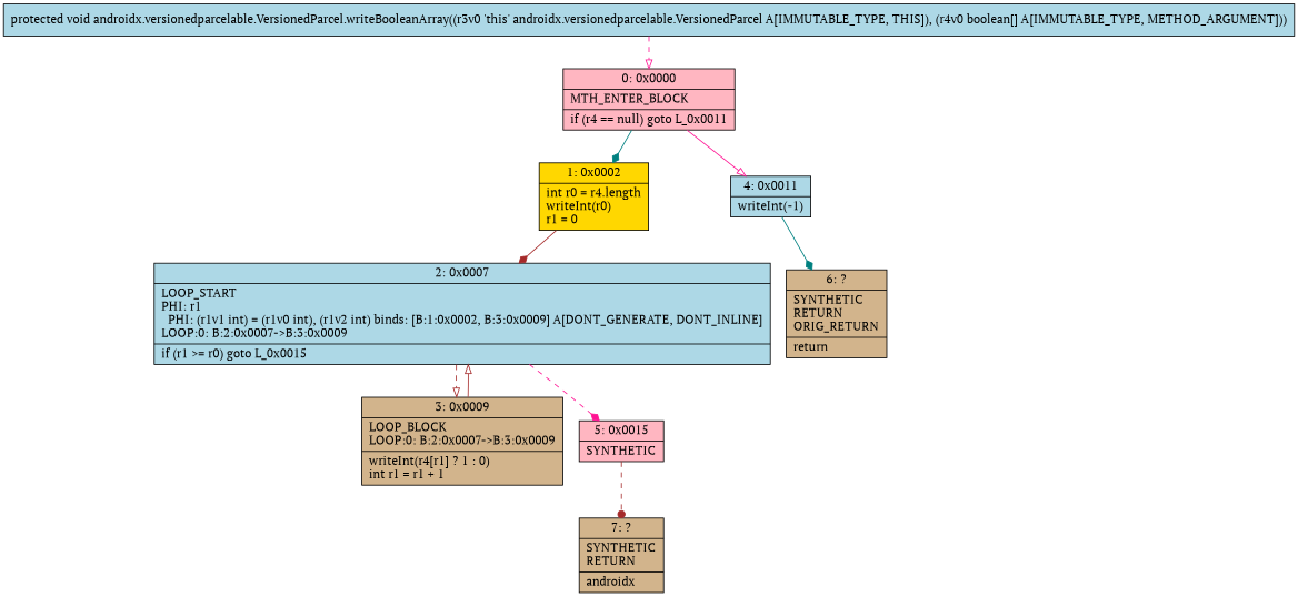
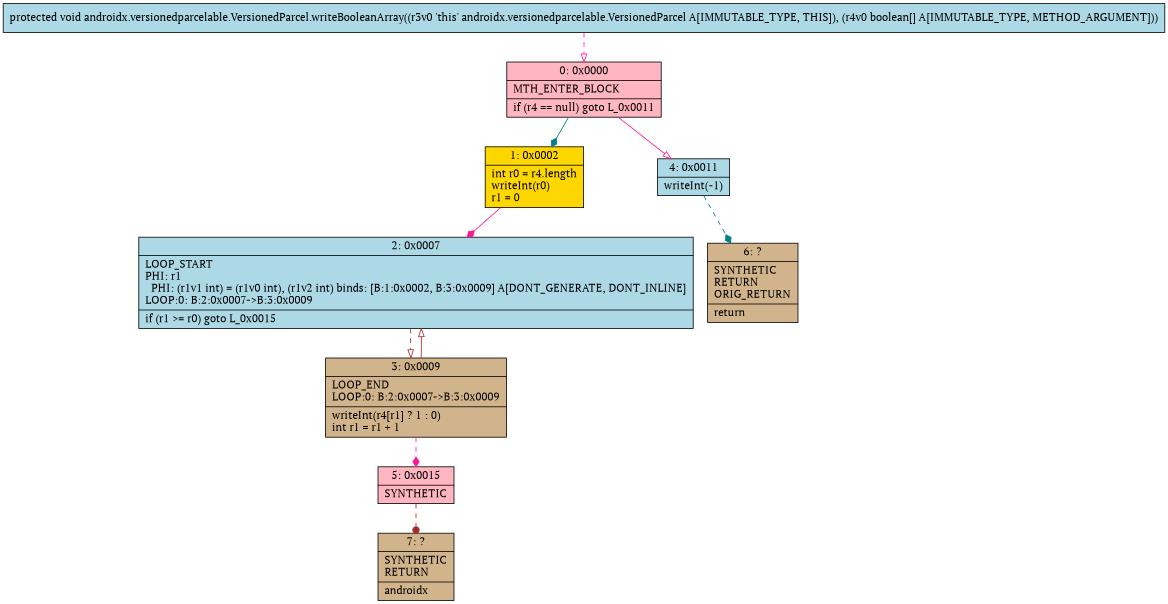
  digraph {
    fontname="PT Serif"
    node [fillcolor=lightblue fontname="PT Serif" shape=record style=filled]
    edge [arrowhead=diamond color=brown fontname="PT Serif" style=solid]
    n1 [fillcolor=lightpink label="{0\:\ 0x0000|MTH_ENTER_BLOCK\l|if (r4 == null) goto L_0x0011\l}"]
    n2 [fillcolor=gold label="{1\:\ 0x0002|int r0 = r4.length\lwriteInt(r0)\lr1 = 0\l}"]
    n3 [label="{4\:\ 0x0011|writeInt(\-1)\l}"]
    n4 [label="{2\:\ 0x0007|LOOP_START\lPHI: r1 \l  PHI: (r1v1 int) = (r1v0 int), (r1v2 int) binds: [B:1:0x0002, B:3:0x0009] A[DONT_GENERATE, DONT_INLINE]\lLOOP:0: B:2:0x0007\-\>B:3:0x0009\l|if (r1 \>= r0) goto L_0x0015\l}"]
    n5 [fillcolor=tan label="{6\:\ ?|SYNTHETIC\lRETURN\lORIG_RETURN\l|return\l}"]
-   n6 [fillcolor=tan label="{3\:\ 0x0009|LOOP_BLOCK\lLOOP:0: B:2:0x0007\-\>B:3:0x0009\l|writeInt(r4[r1] ? 1 : 0)\lint r1 = r1 + 1\l}"]
+   n6 [fillcolor=tan label="{3\:\ 0x0009|LOOP_END\lLOOP:0: B:2:0x0007\-\>B:3:0x0009\l|writeInt(r4[r1] ? 1 : 0)\lint r1 = r1 + 1\l}"]
    n7 [fillcolor=lightpink label="{5\:\ 0x0015|SYNTHETIC\l}"]
    n8 [fillcolor=tan label="{7\:\ ?|SYNTHETIC\lRETURN\l|androidx\l}"]
    n9 [label="{protected void androidx.versionedparcelable.VersionedParcel.writeBooleanArray((r3v0 'this' androidx.versionedparcelable.VersionedParcel A[IMMUTABLE_TYPE, THIS]), (r4v0 boolean[] A[IMMUTABLE_TYPE, METHOD_ARGUMENT])) }"]
    n1 -> n2 [color=teal]
    n1 -> n3 [arrowhead=onormal color=deeppink]
-   n2 -> n4
-   n3 -> n5 [color=teal]
+   n2 -> n4 [color=deeppink]
+   n3 -> n5 [color=teal style=dashed]
    n4 -> n6 [arrowhead=onormal style=dashed]
-   n4 -> n7 [color=deeppink style=dashed]
+   n6 -> n7 [color=deeppink style=dashed]
    n6 -> n4 [arrowhead=onormal]
    n7 -> n8 [arrowhead=dot style=dashed]
    n9 -> n1 [arrowhead=onormal color=deeppink style=dashed]
  }
